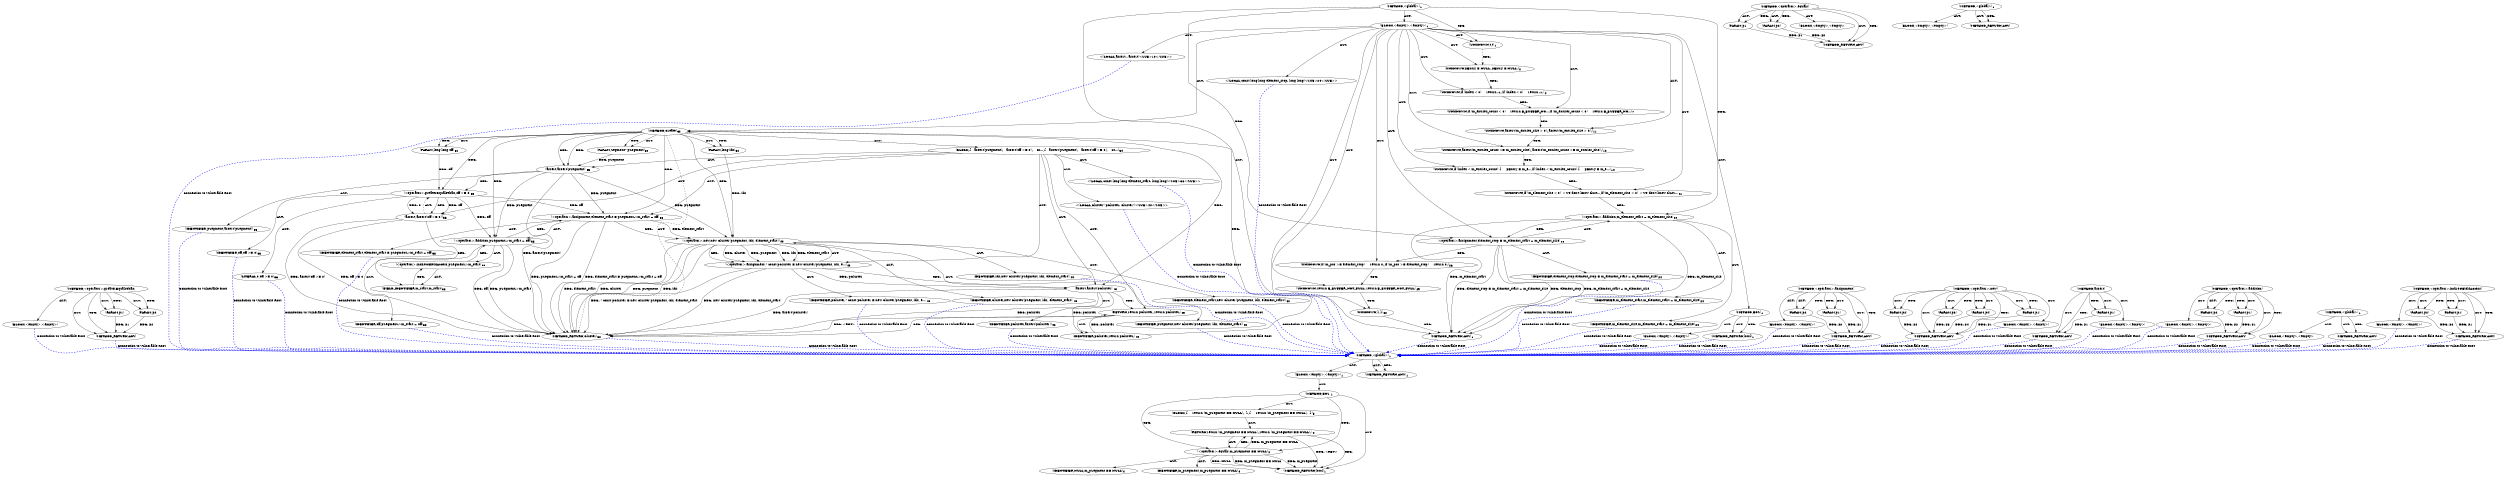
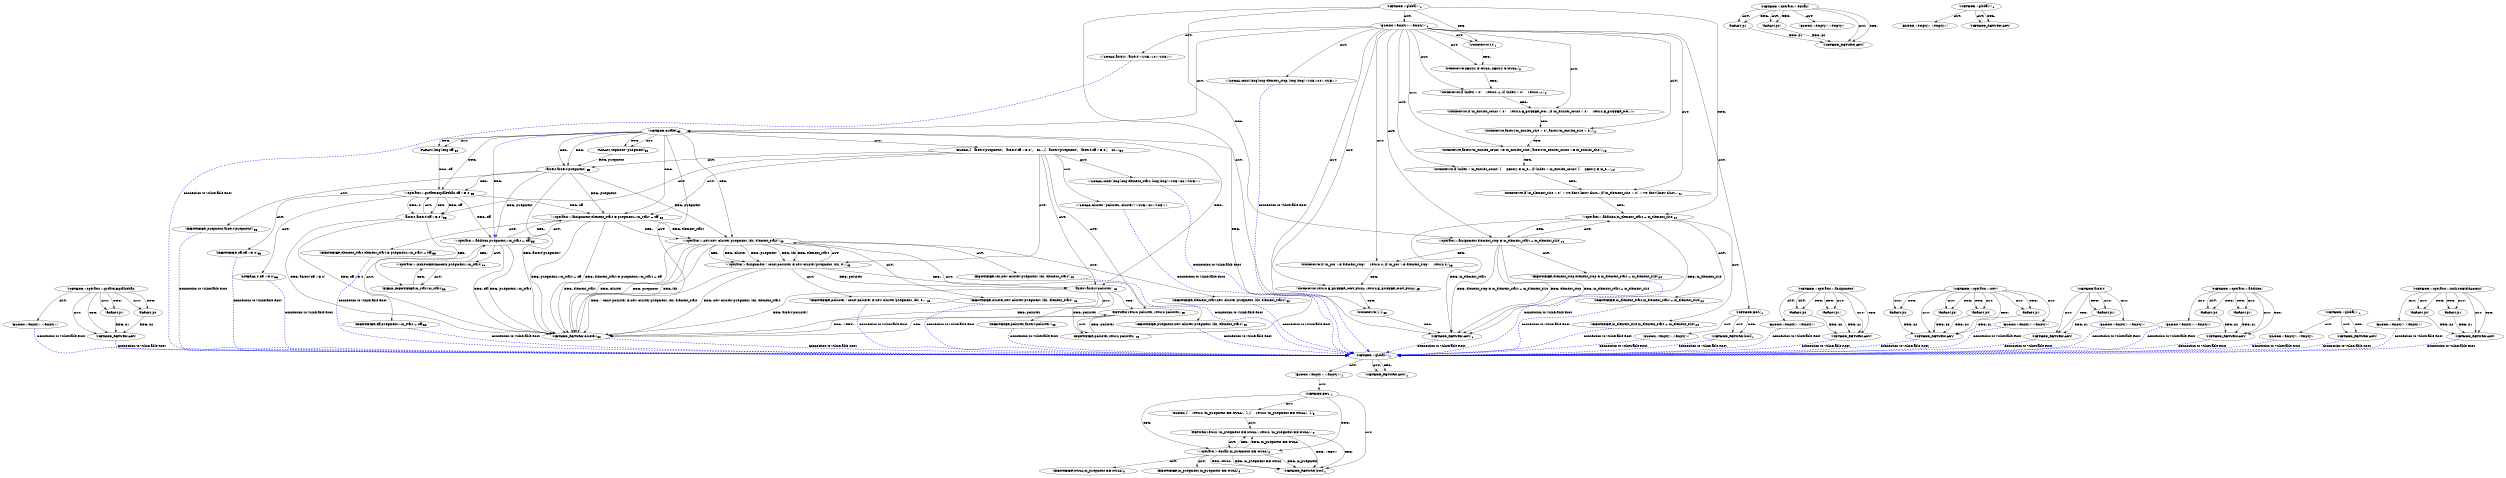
  digraph {
    n1 [label=<(METHOD,&lt;global&gt;)<SUB>1</SUB>>]
    n2 [label=<(BLOCK,&lt;empty&gt;,&lt;empty&gt;)<SUB>1</SUB>>]
    n3 [label=<(METHOD_RETURN,ANY)<SUB>1</SUB>>]
    n4 [label=<(METHOD,EOS)<SUB>1</SUB>>]
    n5 [label=<(BLOCK,{     return (m_pSegment == NULL);  },{     return (m_pSegment == NULL);  })<SUB>3</SUB>>]
    n6 [label=<(&lt;operator&gt;.equals,m_pSegment == NULL)<SUB>4</SUB>>]
    n7 [label=<(METHOD_RETURN,bool)<SUB>1</SUB>>]
    n8 [label=<(RETURN,return (m_pSegment == NULL);,return (m_pSegment == NULL);)<SUB>4</SUB>>]
    n9 [label=<(IDENTIFIER,m_pSegment,m_pSegment == NULL)<SUB>4</SUB>>]
    n10 [label=<(IDENTIFIER,NULL,m_pSegment == NULL)<SUB>4</SUB>>]
    n11 [label=<(METHOD,&lt;operator&gt;.equals)>]
    n12 [label=<(PARAM,p1)>]
    n13 [label=<(PARAM,p2)>]
    n14 [label=<(BLOCK,&lt;empty&gt;,&lt;empty&gt;)>]
    n15 [label=<(METHOD_RETURN,ANY)>]
    n16 [label=<(METHOD,&lt;global&gt;)<SUB>1</SUB>>]
    n17 [label=<(BLOCK,&lt;empty&gt;,&lt;empty&gt;)>]
    n18 [label=<(METHOD_RETURN,ANY)>]
    n19 [label=<(METHOD,&lt;operator&gt;.greaterEqualsThan)>]
    n20 [label=<(PARAM,p1)>]
    n21 [label=<(PARAM,p2)>]
    n22 [label=<(BLOCK,&lt;empty&gt;,&lt;empty&gt;)>]
    n23 [label=<(METHOD_RETURN,ANY)>]
    n24 [label=<(METHOD,&lt;global&gt;)<SUB>1</SUB>>]
    n25 [label=<(BLOCK,&lt;empty&gt;,&lt;empty&gt;)<SUB>1</SUB>>]
    n26 [label=<(UNKNOWN,t,t)<SUB>1</SUB>>]
    n27 [label=<(&lt;operator&gt;.assignment,element_stop = m_element_start + m_element_size)<SUB>24</SUB>>]
    n28 [label=<(&lt;operator&gt;.addition,m_element_start + m_element_size)<SUB>24</SUB>>]
    n29 [label=<(METHOD_RETURN,ANY)<SUB>1</SUB>>]
    n30 [label=<(METHOD,EOS)<SUB>1</SUB>>]
    n31 [label=<(UNKNOWN,pEntry = NULL;,pEntry = NULL;)<SUB>2</SUB>>]
    n32 [label=<(UNKNOWN,if (index &lt; 0)     return -1;,if (index &lt; 0)     return -1;)<SUB>4</SUB>>]
    n33 [label=<(UNKNOWN,if (m_entries_count &lt; 0)     return E_BUFFER_NO...,if (m_entries_count &lt; 0)     return E_BUFFER_NO...)<SUB>7</SUB>>]
    n34 [label="<(LOCAL,assert : assert)<SUB>10</SUB>>"]
    n35 [label=<(UNKNOWN,assert(m_entries_size &gt; 0);,assert(m_entries_size &gt; 0);)<SUB>11</SUB>>]
    n36 [label=<(UNKNOWN,assert(m_entries_count &lt;= m_entries_size);,assert(m_entries_count &lt;= m_entries_size);)<SUB>12</SUB>>]
    n37 [label=<(UNKNOWN,if (index &lt; m_entries_count) {     pEntry = m_e...,if (index &lt; m_entries_count) {     pEntry = m_e...)<SUB>14</SUB>>]
    n38 [label=<(UNKNOWN,if (m_element_size &lt; 0)  // we don't know clust...,if (m_element_size &lt; 0)  // we don't know clust...)<SUB>21</SUB>>]
    n39 [label="<(LOCAL,const long long element_stop: long long)<SUB>24</SUB>>"]
    n40 [label=<(UNKNOWN,if (m_pos &gt;= element_stop)     return 0;,if (m_pos &gt;= element_stop)     return 0;)<SUB>26</SUB>>]
    n41 [label=<(UNKNOWN,return E_BUFFER_NOT_FULL;,return E_BUFFER_NOT_FULL;)<SUB>29</SUB>>]
    n42 [label=<(UNKNOWN,},})<SUB>30</SUB>>]
    n43 [label=<(METHOD,Create)<SUB>32</SUB>>]
    n44 [label=<(IDENTIFIER,element_stop,element_stop = m_element_start + m_element_size)<SUB>24</SUB>>]
    n45 [label=<(IDENTIFIER,m_element_start,m_element_start + m_element_size)<SUB>24</SUB>>]
    n46 [label=<(IDENTIFIER,m_element_size,m_element_start + m_element_size)<SUB>24</SUB>>]
    n47 [label=<(BLOCK,&lt;empty&gt;,&lt;empty&gt;)>]
    n48 [label=<(METHOD_RETURN,bool)<SUB>1</SUB>>]
    n49 [label=<(PARAM,Segment* pSegment)<SUB>32</SUB>>]
-   n50 [label=<(PARAM,long idx)<SUB>32</SUB>>]
    n51 [label=<(PARAM,long long off)<SUB>32</SUB>>]
    n52 [label=<(BLOCK,{   assert(pSegment);   assert(off &gt;= 0);    co...,{   assert(pSegment);   assert(off &gt;= 0);    co...)<SUB>34</SUB>>]
    n53 [label=<(assert,assert(pSegment))<SUB>35</SUB>>]
    n54 [label=<(&lt;operator&gt;.greaterEqualsThan,off &gt;= 0)<SUB>36</SUB>>]
    n55 [label=<(&lt;operator&gt;.assignment,element_start = pSegment-&gt;m_start + off)<SUB>38</SUB>>]
    n56 [label=<(&lt;operator&gt;.addition,pSegment-&gt;m_start + off)<SUB>38</SUB>>]
    n57 [label=<(&lt;operator&gt;.new,new Cluster(pSegment, idx, element_start))<SUB>40</SUB>>]
    n58 [label=<(assert,assert(pCluster))<SUB>42</SUB>>]
    n59 [label=<(METHOD_RETURN,Cluster)<SUB>32</SUB>>]
    n60 [label=<(assert,assert(off &gt;= 0))<SUB>36</SUB>>]
    n61 [label="<(LOCAL,const long long element_start: long long)<SUB>38</SUB>>"]
    n62 [label="<(LOCAL,Cluster* pCluster: Cluster*)<SUB>40</SUB>>"]
    n63 [label=<(&lt;operator&gt;.assignment,* const pCluster = new Cluster(pSegment, idx, e...)<SUB>40</SUB>>]
    n64 [label=<(RETURN,return pCluster;,return pCluster;)<SUB>49</SUB>>]
    n65 [label=<(IDENTIFIER,pSegment,assert(pSegment))<SUB>35</SUB>>]
    n66 [label=<(IDENTIFIER,off,off &gt;= 0)<SUB>36</SUB>>]
    n67 [label=<(LITERAL,0,off &gt;= 0)<SUB>36</SUB>>]
    n68 [label=<(IDENTIFIER,element_start,element_start = pSegment-&gt;m_start + off)<SUB>38</SUB>>]
    n69 [label=<(&lt;operator&gt;.indirectFieldAccess,pSegment-&gt;m_start)<SUB>38</SUB>>]
    n70 [label=<(IDENTIFIER,off,pSegment-&gt;m_start + off)<SUB>38</SUB>>]
    n71 [label=<(IDENTIFIER,Cluster,new Cluster(pSegment, idx, element_start))<SUB>40</SUB>>]
    n72 [label=<(IDENTIFIER,pSegment,new Cluster(pSegment, idx, element_start))<SUB>40</SUB>>]
    n73 [label=<(IDENTIFIER,idx,new Cluster(pSegment, idx, element_start))<SUB>40</SUB>>]
    n74 [label=<(IDENTIFIER,element_start,new Cluster(pSegment, idx, element_start))<SUB>40</SUB>>]
    n75 [label=<(IDENTIFIER,pCluster,return pCluster;)<SUB>44</SUB>>]
    n76 [label=<(IDENTIFIER,pCluster,assert(pCluster))<SUB>42</SUB>>]
    n77 [label=<(FIELD_IDENTIFIER,m_start,m_start)<SUB>38</SUB>>]
    n78 [label=<(IDENTIFIER,pCluster,* const pCluster = new Cluster(pSegment, idx, e...)<SUB>40</SUB>>]
    n79 [label=<(METHOD,&lt;operator&gt;.assignment)>]
    n80 [label=<(PARAM,p1)>]
    n81 [label=<(PARAM,p2)>]
    n82 [label=<(BLOCK,&lt;empty&gt;,&lt;empty&gt;)>]
    n83 [label=<(METHOD_RETURN,ANY)>]
    n84 [label=<(METHOD,&lt;operator&gt;.new)>]
    n85 [label=<(PARAM,p1)>]
    n86 [label=<(PARAM,p2)>]
    n87 [label=<(PARAM,p3)>]
    n88 [label=<(PARAM,p4)>]
    n89 [label=<(BLOCK,&lt;empty&gt;,&lt;empty&gt;)>]
    n90 [label=<(METHOD_RETURN,ANY)>]
    n91 [label=<(METHOD,assert)>]
    n92 [label=<(PARAM,p1)>]
    n93 [label=<(BLOCK,&lt;empty&gt;,&lt;empty&gt;)>]
    n94 [label=<(METHOD_RETURN,ANY)>]
    n95 [label=<(METHOD,&lt;operator&gt;.addition)>]
    n96 [label=<(PARAM,p1)>]
    n97 [label=<(PARAM,p2)>]
    n98 [label=<(BLOCK,&lt;empty&gt;,&lt;empty&gt;)>]
    n99 [label=<(METHOD_RETURN,ANY)>]
    n100 [label=<(METHOD,&lt;global&gt;)<SUB>1</SUB>>]
    n101 [label=<(BLOCK,&lt;empty&gt;,&lt;empty&gt;)>]
    n102 [label=<(METHOD_RETURN,ANY)>]
    n103 [label=<(METHOD,&lt;operator&gt;.indirectFieldAccess)>]
    n104 [label=<(PARAM,p1)>]
    n105 [label=<(PARAM,p2)>]
    n106 [label=<(BLOCK,&lt;empty&gt;,&lt;empty&gt;)>]
    n107 [label=<(METHOD_RETURN,ANY)>]
    n1 -> n2 [label="AST: "]
    n1 -> n3 [label="AST: "]
    n1 -> n3 [label="CFG: "]
    n2 -> n4 [label="AST: "]
    n4 -> n5 [label="AST: "]
    n4 -> n6 [label="CFG: "]
    n4 -> n6 [label="DDG: "]
    n4 -> n7 [label="AST: "]
    n5 -> n8 [label="AST: "]
    n6 -> n7 [label="DDG: m_pSegment"]
    n6 -> n7 [label="DDG: NULL"]
    n6 -> n7 [label="DDG: m_pSegment == NULL"]
    n6 -> n8 [label="CFG: "]
    n6 -> n8 [label="DDG: m_pSegment == NULL"]
    n6 -> n9 [label="AST: "]
    n6 -> n10 [label="AST: "]
    n8 -> n6 [label="AST: "]
    n8 -> n7 [label="CFG: "]
    n8 -> n7 [label="DDG: &lt;RET&gt;"]
    n11 -> n12 [label="AST: "]
    n11 -> n12 [label="DDG: "]
    n11 -> n13 [label="AST: "]
    n11 -> n13 [label="DDG: "]
    n11 -> n14 [label="AST: "]
    n11 -> n15 [label="AST: "]
    n11 -> n15 [label="CFG: "]
    n12 -> n15 [label="DDG: p1"]
    n13 -> n15 [label="DDG: p2"]
    n16 -> n17 [label="AST: "]
    n16 -> n18 [label="AST: "]
    n16 -> n18 [label="CFG: "]
    n19 -> n20 [label="AST: "]
    n19 -> n20 [label="DDG: "]
    n19 -> n21 [label="AST: "]
    n19 -> n21 [label="DDG: "]
    n19 -> n22 [label="AST: "]
    n19 -> n23 [label="AST: "]
    n19 -> n23 [label="CFG: "]
    n20 -> n23 [label="DDG: p1"]
    n21 -> n23 [label="DDG: p2"]
    n22 -> n1 [color=blue label="Connection to Vulnerable Root" penwidth=2.0 style=dashed]
    n23 -> n1 [color=blue label="Connection to Vulnerable Root" penwidth=2.0 style=dashed]
    n24 -> n25 [label="AST: "]
    n24 -> n26 [label="CFG: "]
    n24 -> n27 [label="DDG: "]
    n24 -> n28 [label="DDG: "]
    n24 -> n29 [label="AST: "]
    n25 -> n26 [label="AST: "]
    n25 -> n27 [label="AST: "]
    n25 -> n30 [label="AST: "]
    n25 -> n31 [label="AST: "]
    n25 -> n32 [label="AST: "]
    n25 -> n33 [label="AST: "]
    n25 -> n34 [label="AST: "]
    n25 -> n35 [label="AST: "]
    n25 -> n36 [label="AST: "]
    n25 -> n37 [label="AST: "]
    n25 -> n38 [label="AST: "]
    n25 -> n39 [label="AST: "]
    n25 -> n40 [label="AST: "]
    n25 -> n41 [label="AST: "]
    n25 -> n42 [label="AST: "]
    n25 -> n43 [label="AST: "]
    n26 -> n31 [label="CFG: " style=dashed]
    n27 -> n28 [label="AST: "]
    n27 -> n29 [label="DDG: element_stop"]
    n27 -> n29 [label="DDG: m_element_start + m_element_size"]
    n27 -> n29 [label="DDG: element_stop = m_element_start + m_element_size"]
    n27 -> n40 [label="CFG: "]
    n27 -> n44 [label="AST: "]
    n28 -> n27 [label="CFG: "]
    n28 -> n29 [label="DDG: m_element_size"]
    n28 -> n29 [label="DDG: m_element_start"]
    n28 -> n45 [label="AST: "]
    n28 -> n46 [label="AST: "]
    n29 -> n1 [color=blue label="Connection to Vulnerable Root" penwidth=2.0 style=dashed]
    n30 -> n47 [label="AST: "]
    n30 -> n48 [label="AST: "]
    n30 -> n48 [label="CFG: "]
    n31 -> n32 [label="CFG: "]
    n32 -> n33 [label="CFG: "]
    n33 -> n35 [label="CFG: "]
    n34 -> n1 [color=blue label="Connection to Vulnerable Root" penwidth=2.0 style=dashed]
    n35 -> n36 [label="CFG: "]
    n36 -> n37 [label="CFG: "]
    n37 -> n38 [label="CFG: "]
    n38 -> n28 [label="CFG: "]
    n39 -> n1 [color=blue label="Connection to Vulnerable Root" penwidth=2.0 style=dashed]
    n40 -> n41 [label="CFG: "]
    n41 -> n42 [label="CFG: "]
    n42 -> n29 [label="CFG: "]
    n43 -> n49 [label="AST: "]
    n43 -> n49 [label="DDG: "]
-   n43 -> n50 [label="AST: "]
-   n43 -> n50 [label="DDG: "]
    n43 -> n51 [label="AST: "]
    n43 -> n51 [label="DDG: "]
    n43 -> n52 [label="AST: "]
    n43 -> n53 [label="CFG: "]
    n43 -> n53 [label="DDG: "]
    n43 -> n54 [label="DDG: "]
    n43 -> n55 [label="DDG: "]
-   n43 -> n56 [label="DDG: "]
+   n43 -> n56 [label="DDG: " color=blue]
    n43 -> n57 [label="CFG: "]
    n43 -> n58 [label="DDG: "]
-   n43 -> n59 [label="AST: " style=dashed]
+   n43 -> n59 [label="AST: "]
    n44 -> n1 [color=blue label="Connection to Vulnerable Root" penwidth=2.0 style=dashed]
    n45 -> n1 [color=blue label="Connection to Vulnerable Root" penwidth=2.0 style=dashed]
    n46 -> n1 [color=blue label="Connection to Vulnerable Root" penwidth=2.0 style=dashed]
    n47 -> n1 [color=blue label="Connection to Vulnerable Root" penwidth=2.0 style=dashed]
    n48 -> n1 [color=blue label="Connection to Vulnerable Root" penwidth=2.0 style=dashed]
    n49 -> n53 [label="DDG: pSegment"]
-   n50 -> n57 [label="DDG: idx"]
    n51 -> n54 [label="DDG: off"]
    n52 -> n53 [label="AST: "]
    n52 -> n55 [label="AST: "]
    n52 -> n58 [label="AST: "]
    n52 -> n60 [label="AST: "]
    n52 -> n61 [label="AST: "]
    n52 -> n62 [label="AST: "]
    n52 -> n63 [label="AST: "]
    n52 -> n64 [label="AST: "]
    n53 -> n54 [label="CFG: "]
    n53 -> n55 [label="DDG: pSegment"]
    n53 -> n56 [label="DDG: pSegment"]
    n53 -> n57 [label="DDG: pSegment"]
    n53 -> n59 [label="DDG: assert(pSegment)"]
    n53 -> n65 [label="AST: "]
    n54 -> n55 [label="DDG: off"]
    n54 -> n56 [label="DDG: off"]
    n54 -> n60 [label="CFG: "]
    n54 -> n60 [label="DDG: off"]
    n54 -> n60 [label="DDG: 0"]
    n54 -> n66 [label="AST: "]
    n54 -> n67 [label="AST: "]
    n55 -> n56 [label="AST: "]
    n55 -> n57 [label="CFG: "]
    n55 -> n57 [label="DDG: element_start"]
    n55 -> n59 [label="DDG: pSegment-&gt;m_start + off"]
    n55 -> n59 [label="DDG: element_start = pSegment-&gt;m_start + off"]
    n55 -> n68 [label="AST: "]
    n56 -> n55 [label="CFG: "]
    n56 -> n59 [label="DDG: pSegment-&gt;m_start"]
    n56 -> n59 [label="DDG: off"]
    n56 -> n69 [label="AST: "]
    n56 -> n70 [label="AST: "]
    n57 -> n59 [label="DDG: pSegment"]
    n57 -> n59 [label="DDG: idx"]
    n57 -> n59 [label="DDG: element_start"]
    n57 -> n59 [label="DDG: Cluster"]
    n57 -> n63 [label="CFG: "]
    n57 -> n63 [label="DDG: Cluster"]
    n57 -> n63 [label="DDG: pSegment"]
    n57 -> n63 [label="DDG: idx"]
    n57 -> n63 [label="DDG: element_start"]
    n57 -> n71 [label="AST: "]
    n57 -> n72 [label="AST: "]
    n57 -> n73 [label="AST: "]
    n57 -> n74 [label="AST: "]
    n58 -> n59 [label="DDG: pCluster"]
    n58 -> n59 [label="DDG: assert(pCluster)"]
    n58 -> n64 [label="CFG: "]
    n58 -> n75 [label="DDG: pCluster"]
    n58 -> n76 [label="AST: "]
    n59 -> n1 [color=blue label="Connection to Vulnerable Root" penwidth=2.0 style=dashed]
-   n60 -> n54 [label="AST: " style=dashed]
+   n60 -> n54 [label="AST: "]
    n60 -> n59 [label="DDG: off &gt;= 0"]
    n60 -> n59 [label="DDG: assert(off &gt;= 0)"]
    n60 -> n77 [label="CFG: "]
    n61 -> n1 [color=blue label="Connection to Vulnerable Root" penwidth=2.0 style=dashed]
    n62 -> n1 [color=blue label="Connection to Vulnerable Root" penwidth=2.0 style=dashed]
    n63 -> n57 [label="AST: "]
    n63 -> n58 [label="CFG: "]
    n63 -> n58 [label="DDG: pCluster"]
    n63 -> n59 [label="DDG: new Cluster(pSegment, idx, element_start)"]
    n63 -> n59 [label="DDG: * const pCluster = new Cluster(pSegment, idx, element_start)"]
    n63 -> n78 [label="AST: "]
    n64 -> n59 [label="CFG: "]
    n64 -> n59 [label="DDG: &lt;RET&gt;"]
    n64 -> n75 [label="AST: "]
    n65 -> n1 [color=blue label="Connection to Vulnerable Root" penwidth=2.0 style=dashed]
    n66 -> n1 [color=blue label="Connection to Vulnerable Root" penwidth=2.0 style=dashed]
    n67 -> n1 [color=blue label="Connection to Vulnerable Root" penwidth=2.0 style=dashed]
    n68 -> n1 [color=blue label="Connection to Vulnerable Root" penwidth=2.0 style=dashed]
    n69 -> n56 [label="CFG: "]
    n69 -> n77 [label="AST: "]
    n70 -> n1 [color=blue label="Connection to Vulnerable Root" penwidth=2.0 style=dashed]
    n71 -> n1 [color=blue label="Connection to Vulnerable Root" penwidth=2.0 style=dashed]
    n72 -> n1 [color=blue label="Connection to Vulnerable Root" penwidth=2.0 style=dashed]
    n73 -> n1 [color=blue label="Connection to Vulnerable Root" penwidth=2.0 style=dashed]
    n74 -> n1 [color=blue label="Connection to Vulnerable Root" penwidth=2.0 style=dashed]
    n75 -> n43 [label="DDG: "]
    n75 -> n64 [label="DDG: pCluster"]
    n76 -> n1 [color=blue label="Connection to Vulnerable Root" penwidth=2.0 style=dashed]
    n77 -> n69 [label="CFG: "]
    n78 -> n1 [color=blue label="Connection to Vulnerable Root" penwidth=2.0 style=dashed]
    n79 -> n80 [label="AST: "]
    n79 -> n80 [label="DDG: "]
    n79 -> n81 [label="AST: "]
    n79 -> n81 [label="DDG: "]
    n79 -> n82 [label="AST: "]
    n79 -> n83 [label="AST: "]
    n79 -> n83 [label="CFG: "]
    n80 -> n83 [label="DDG: p1"]
    n81 -> n83 [label="DDG: p2"]
    n82 -> n1 [color=blue label="Connection to Vulnerable Root" penwidth=2.0 style=dashed]
    n83 -> n1 [color=blue label="Connection to Vulnerable Root" penwidth=2.0 style=dashed]
    n84 -> n85 [label="AST: "]
    n84 -> n85 [label="DDG: "]
    n84 -> n86 [label="AST: "]
    n84 -> n86 [label="DDG: "]
    n84 -> n87 [label="AST: "]
    n84 -> n87 [label="DDG: "]
    n84 -> n88 [label="AST: "]
    n84 -> n88 [label="DDG: "]
    n84 -> n89 [label="AST: "]
    n84 -> n90 [label="AST: "]
    n84 -> n90 [label="CFG: "]
    n85 -> n90 [label="DDG: p1"]
    n86 -> n90 [label="DDG: p2"]
    n87 -> n90 [label="DDG: p3"]
    n88 -> n90 [label="DDG: p4"]
    n89 -> n1 [color=blue label="Connection to Vulnerable Root" penwidth=2.0 style=dashed]
    n90 -> n1 [color=blue label="Connection to Vulnerable Root" penwidth=2.0 style=dashed]
    n91 -> n92 [label="AST: "]
    n91 -> n92 [label="DDG: "]
    n91 -> n93 [label="AST: "]
    n91 -> n94 [label="AST: "]
    n91 -> n94 [label="CFG: "]
    n92 -> n94 [label="DDG: p1"]
    n93 -> n1 [color=blue label="Connection to Vulnerable Root" penwidth=2.0 style=dashed]
    n94 -> n1 [color=blue label="Connection to Vulnerable Root" penwidth=2.0 style=dashed]
    n95 -> n96 [label="AST: "]
    n95 -> n96 [label="DDG: "]
    n95 -> n97 [label="AST: "]
    n95 -> n97 [label="DDG: "]
    n95 -> n98 [label="AST: "]
    n95 -> n99 [label="AST: "]
    n95 -> n99 [label="CFG: "]
    n96 -> n99 [label="DDG: p1"]
    n97 -> n99 [label="DDG: p2"]
    n98 -> n1 [color=blue label="Connection to Vulnerable Root" penwidth=2.0 style=dashed]
    n99 -> n1 [color=blue label="Connection to Vulnerable Root" penwidth=2.0 style=dashed]
    n100 -> n101 [label="AST: "]
    n100 -> n102 [label="AST: "]
    n100 -> n102 [label="CFG: "]
    n101 -> n1 [color=blue label="Connection to Vulnerable Root" penwidth=2.0 style=dashed]
    n102 -> n1 [color=blue label="Connection to Vulnerable Root" penwidth=2.0 style=dashed]
    n103 -> n104 [label="AST: "]
    n103 -> n104 [label="DDG: "]
    n103 -> n105 [label="AST: "]
    n103 -> n105 [label="DDG: "]
    n103 -> n106 [label="AST: "]
    n103 -> n107 [label="AST: "]
    n103 -> n107 [label="CFG: "]
    n104 -> n107 [label="DDG: p1"]
    n105 -> n107 [label="DDG: p2"]
    n106 -> n1 [color=blue label="Connection to Vulnerable Root" penwidth=2.0 style=dashed]
    n107 -> n1 [color=blue label="Connection to Vulnerable Root" penwidth=2.0 style=dashed]
  }
